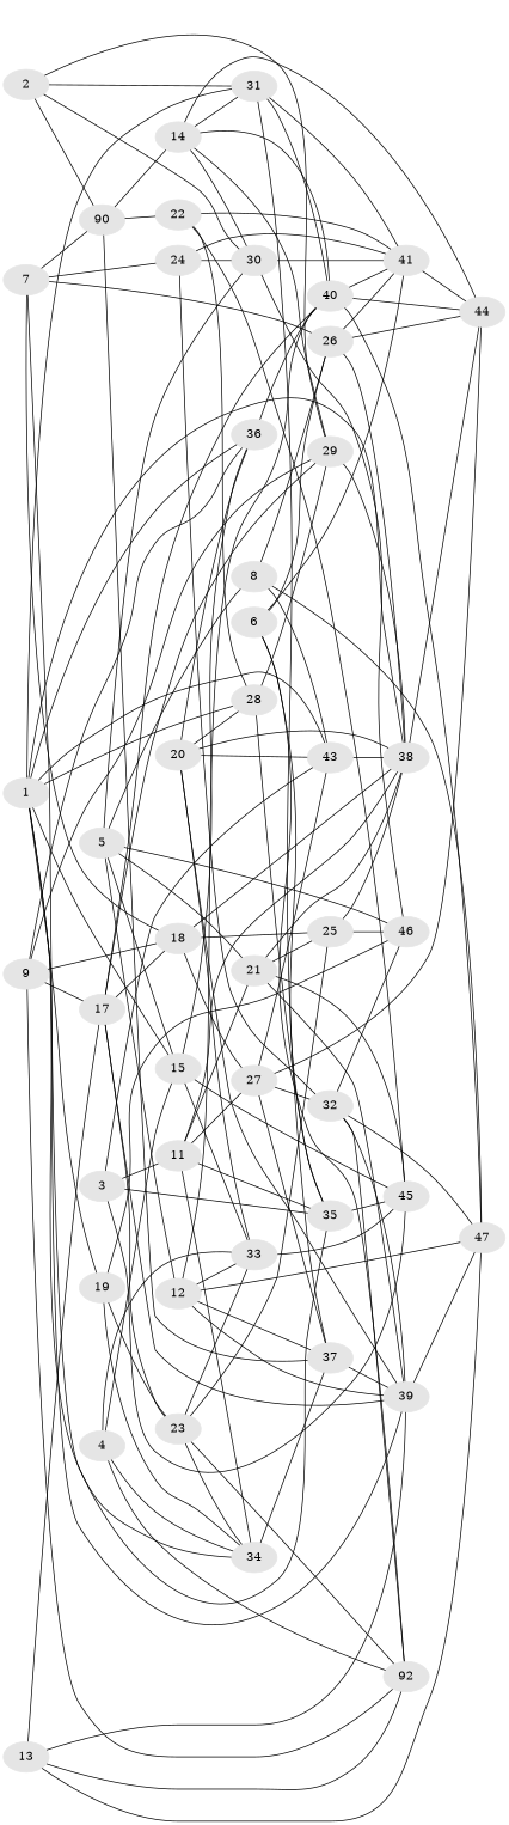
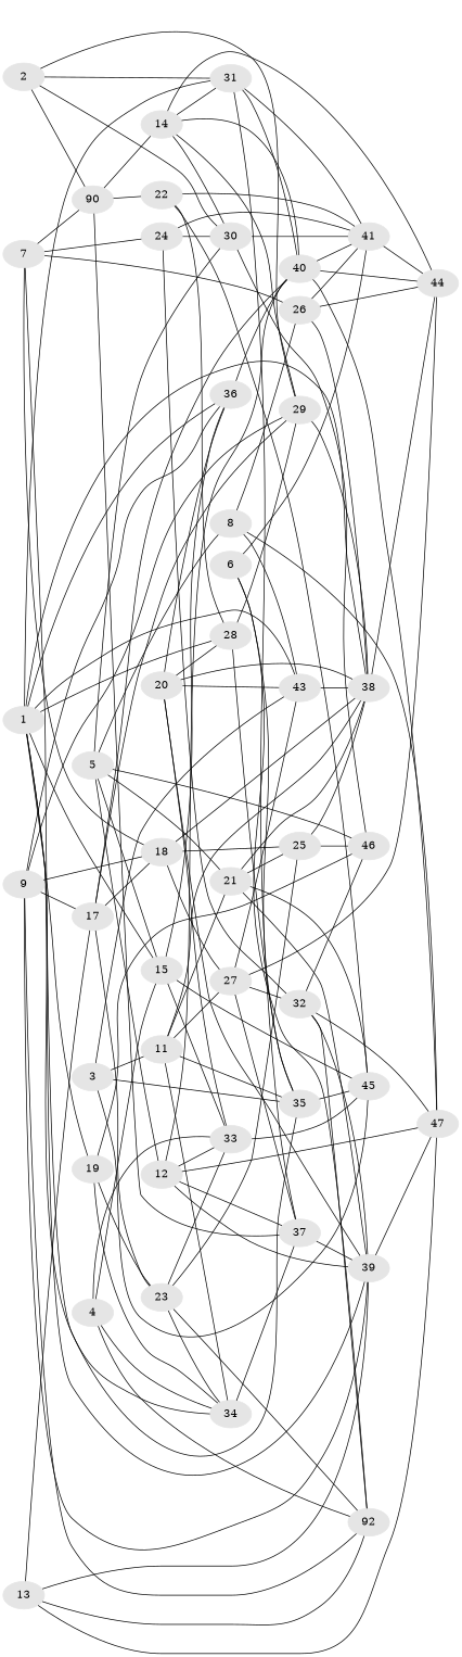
  graph {
    rankdir=LR
    node [color=gray90 style=filled]
    edge [weight=1.0]
    1
    15
    19
    28
    31
    34
    36
    38
    39
    43
    45
    33
    46
    23
    29
    35
    41
    37
    40
    44
    47
    2
    n23 [label=90]
    30
    14
    22
    3
    11
    21
    27
    4
    n32 [label=92]
    5
    8
    12
    26
    25
    6
    7
    18
    24
    32
    9
    17
    13
    20
    1 -- 15
    1 -- 19
    1 -- 28
    1 -- 31
    1 -- 34
    1 -- 36
    1 -- 38
    1 -- 39 [weight=2.0]
    1 -- 43
    15 -- 36
    15 -- 45
    15 -- 33
    19 -- 34
    19 -- 46
    19 -- 23
    28 -- 29
    28 -- 35
    31 -- 41
    31 -- 37
    31 -- 40
    34 -- 37
    36 -- 40
    38 -- 44
    39 -- 47
    43 -- 38
    33 -- 45
    23 -- 34
    23 -- 33
    23 -- n32
    23 -- 25
    29 -- 38
    35 -- 45
    41 -- 44
    37 -- 39
    40 -- 41
    40 -- 44
    40 -- 47
    2 -- 31
    2 -- 29
    2 -- n23
    2 -- 30
    n23 -- 37
    n23 -- 14
    n23 -- 22
    30 -- 46
    30 -- 41
    14 -- 31
    14 -- 29
    14 -- 40
    14 -- 44
    14 -- 30
    22 -- 28
    22 -- 45
    22 -- 41
    3 -- 43
    3 -- 45
    3 -- 35
    3 -- 11
    11 -- 34
    11 -- 38
    11 -- 35
    11 -- 21
    11 -- 27
    21 -- 38
    21 -- 39
    21 -- 45
    21 -- 25
    27 -- 43
    27 -- 37
    27 -- 44
    27 -- 32
    4 -- 15
    4 -- 34
    4 -- 33
    4 -- n32
    5 -- 15
    5 -- 46
    5 -- 30
    5 -- 21
    5 -- 8
    5 -- 12
    8 -- 43
    8 -- 47
    8 -- 26
    12 -- 39
    12 -- 33
    12 -- 37
    12 -- 40
    12 -- 47
    26 -- 38
    26 -- 41
    26 -- 44
    25 -- 38 [weight=2.0]
    25 -- 46
    6 -- 35
    6 -- 41
    6 -- n32
-   6 -- 26
    7 -- 35
    7 -- n23 [weight=2.0]
    7 -- 26
    7 -- 18
    7 -- 24
    18 -- 38
    18 -- 27
    18 -- 25
    24 -- 41
    24 -- 30
    24 -- 32
    32 -- 39
    32 -- 46
    32 -- 47
    32 -- n32
    9 -- 36
-   17 -- 39
+   9 -- 39
    9 -- 29
    9 -- n32
    9 -- 18
    9 -- 17
    17 -- 23
    17 -- 29
    17 -- 40
    17 -- 18
    13 -- 39
    13 -- 47
    13 -- n32
    13 -- 17
    20 -- 28
    20 -- 36
    20 -- 38
    20 -- 39
    20 -- 43
    20 -- 33
  }
